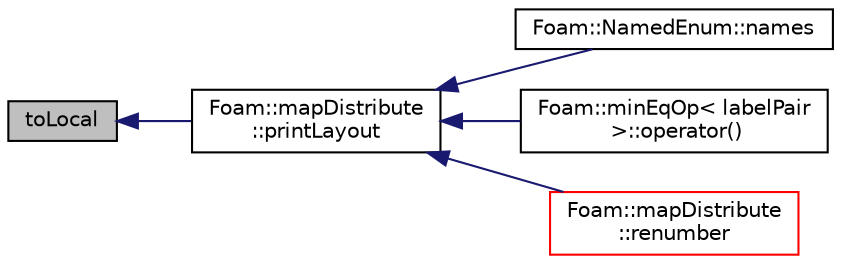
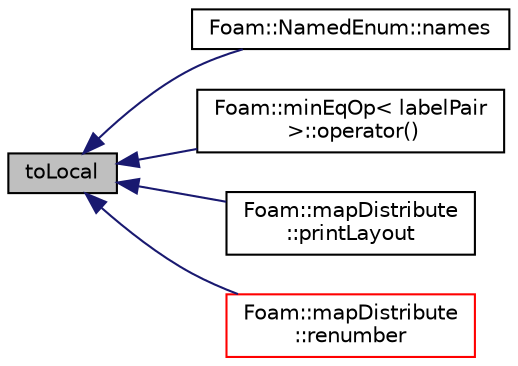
  digraph {
    rankdir=LR
    node [color=black fontname=Helvetica fontsize=10 shape=record]
    edge [color=midnightblue dir=back fontname=Helvetica fontsize=10 labelfontname=Helvetica labelfontsize=10 style=solid]
    n1 [fillcolor=grey75 fontcolor=black height=0.2 label=toLocal style=filled width=0.4]
    n2 [height=0.2 label="Foam::NamedEnum::names" width=0.4]
    n3 [height=0.2 label="Foam::minEqOp\< labelPair\l \>::operator()" width=0.4]
    n4 [height=0.2 label="Foam::mapDistribute\l::printLayout" width=0.4]
    n5 [color=red height=0.2 label="Foam::mapDistribute\l::renumber" width=0.4]
-   n4 -> n2
-   n4 -> n3
+   n1 -> n2
+   n1 -> n3
    n1 -> n4
-   n4 -> n5
+   n1 -> n5
  }
